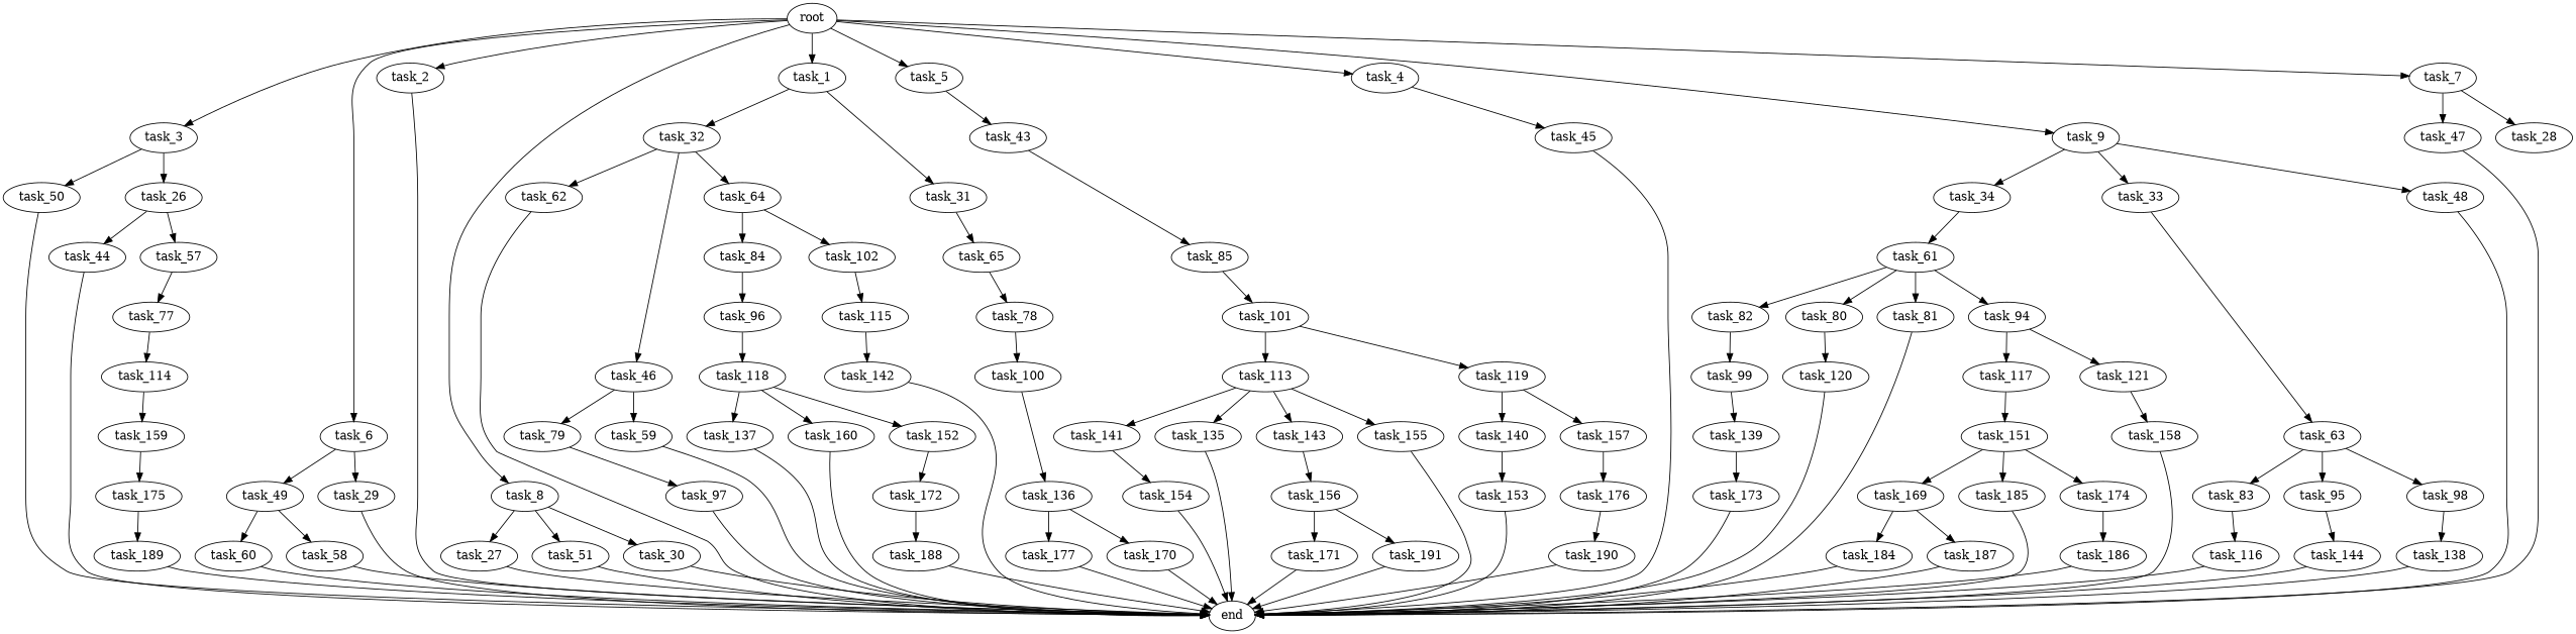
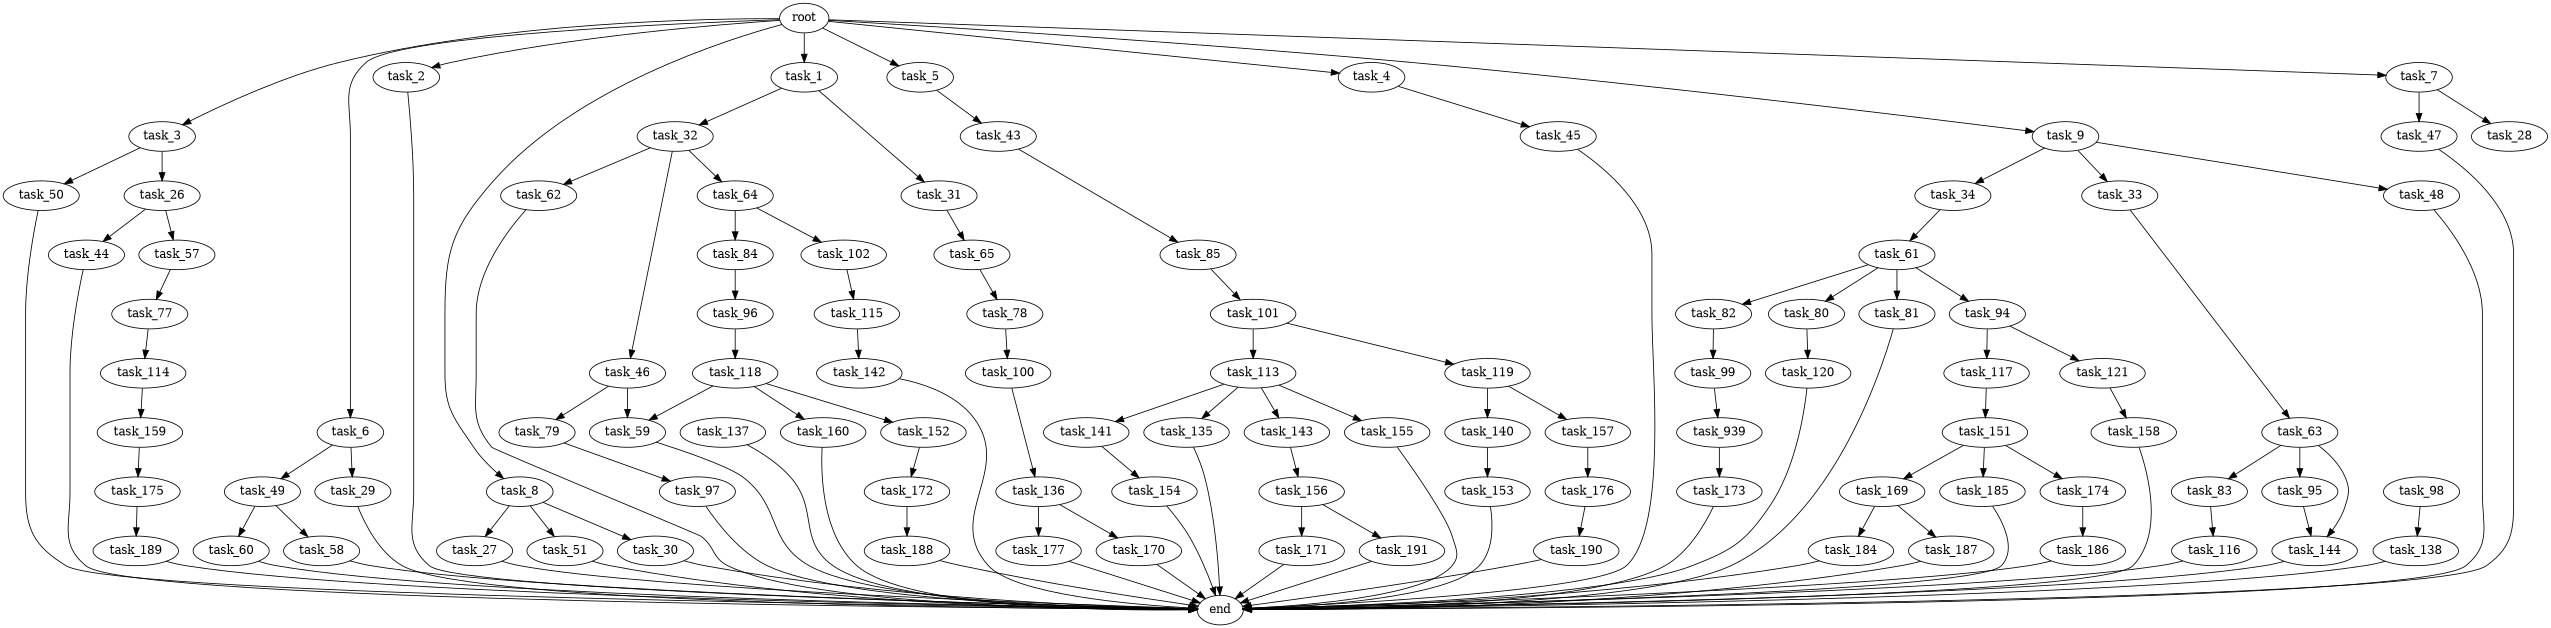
  digraph {
    task_173
    end
    task_65
    task_78
    task_100
    task_45
    task_151
    task_169
    task_185
    task_174
    task_184
    task_187
    task_186
    task_136
    task_177
    task_170
    task_27
    task_153
    task_47
    task_137
    task_3
    task_50
    task_26
    task_44
    task_57
    task_6
    task_49
    task_29
    task_60
    task_58
    task_171
    task_113
    task_141
    task_135
    task_143
    task_155
    task_154
    task_156
    task_2
    task_8
    task_51
    task_30
    task_172
    task_188
    task_1
    task_32
    task_31
    task_62
    task_46
    task_64
    task_84
    task_96
    task_118
    task_117
    task_34
    task_61
    task_82
    task_80
    task_81
    task_94
    task_33
    task_63
    task_83
    task_95
    task_98
    task_160
    task_152
    task_189
    task_138
    task_77
    task_114
    task_5
    task_43
    task_85
    task_48
    task_4
-   task_139
+   task_139 [label=task_939]
    task_79
    task_97
    task_99
    task_120
    task_101
    task_144
    task_116
    task_191
    task_59
    task_9
    task_175
    task_159
    task_121
    task_142
    root
    task_7
    task_28
    task_102
    task_115
    task_140
    task_119
    task_158
    task_157
    task_176
    task_190
    task_173 -> end
    task_65 -> task_78
    task_78 -> task_100
    task_100 -> task_136
    task_45 -> end
    task_151 -> task_169
    task_151 -> task_185
    task_151 -> task_174
    task_169 -> task_184
    task_169 -> task_187
    task_185 -> end
    task_174 -> task_186
    task_184 -> end
    task_187 -> end
    task_186 -> end
    task_136 -> task_177
    task_136 -> task_170
    task_177 -> end
    task_170 -> end
    task_27 -> end
    task_153 -> end
    task_47 -> end
    task_137 -> end
    task_3 -> task_50
    task_3 -> task_26
    task_50 -> end
    task_26 -> task_44
    task_26 -> task_57
    task_44 -> end
    task_57 -> task_77
    task_6 -> task_49
    task_6 -> task_29
    task_49 -> task_60
    task_49 -> task_58
    task_29 -> end
    task_60 -> end
    task_58 -> end
    task_171 -> end
    task_113 -> task_141
    task_113 -> task_135
    task_113 -> task_143
    task_113 -> task_155
    task_141 -> task_154
    task_135 -> end
    task_143 -> task_156
    task_155 -> end
    task_154 -> end
    task_156 -> task_171
    task_156 -> task_191
    task_2 -> end
    task_8 -> task_27
    task_8 -> task_51
    task_8 -> task_30
    task_51 -> end
    task_30 -> end
    task_172 -> task_188
    task_188 -> end
    task_1 -> task_32
    task_1 -> task_31
    task_32 -> task_62
    task_32 -> task_46
    task_32 -> task_64
    task_31 -> task_65
    task_62 -> end
    task_46 -> task_79
    task_46 -> task_59
    task_64 -> task_84
    task_64 -> task_102
    task_84 -> task_96
    task_96 -> task_118
-   task_118 -> task_137
+   task_118 -> task_59
    task_118 -> task_160
    task_118 -> task_152
    task_117 -> task_151
    task_34 -> task_61
    task_61 -> task_82
    task_61 -> task_80
    task_61 -> task_81
    task_61 -> task_94
    task_82 -> task_99
    task_80 -> task_120
    task_81 -> end
    task_94 -> task_117
    task_94 -> task_121
    task_33 -> task_63
    task_63 -> task_83
    task_63 -> task_95
-   task_63 -> task_98
+   task_63 -> task_144
    task_83 -> task_116
    task_95 -> task_144
    task_98 -> task_138
    task_160 -> end
    task_152 -> task_172
    task_189 -> end
    task_138 -> end
    task_77 -> task_114
    task_114 -> task_159
    task_5 -> task_43
    task_43 -> task_85
    task_85 -> task_101
    task_48 -> end
    task_4 -> task_45
    task_139 -> task_173
    task_79 -> task_97
    task_97 -> end
    task_99 -> task_139
    task_120 -> end
    task_101 -> task_113
    task_101 -> task_119
    task_144 -> end
    task_116 -> end
    task_191 -> end
    task_59 -> end
    task_9 -> task_34
    task_9 -> task_33
    task_9 -> task_48
    task_175 -> task_189
    task_159 -> task_175
    task_121 -> task_158
    task_142 -> end
    root -> task_3
    root -> task_6
    root -> task_2
    root -> task_8
    root -> task_1
    root -> task_5
    root -> task_4
    root -> task_9
    root -> task_7
    task_7 -> task_47
    task_7 -> task_28
    task_102 -> task_115
    task_115 -> task_142
    task_140 -> task_153
    task_119 -> task_140
    task_119 -> task_157
    task_158 -> end
    task_157 -> task_176
    task_176 -> task_190
    task_190 -> end
  }
